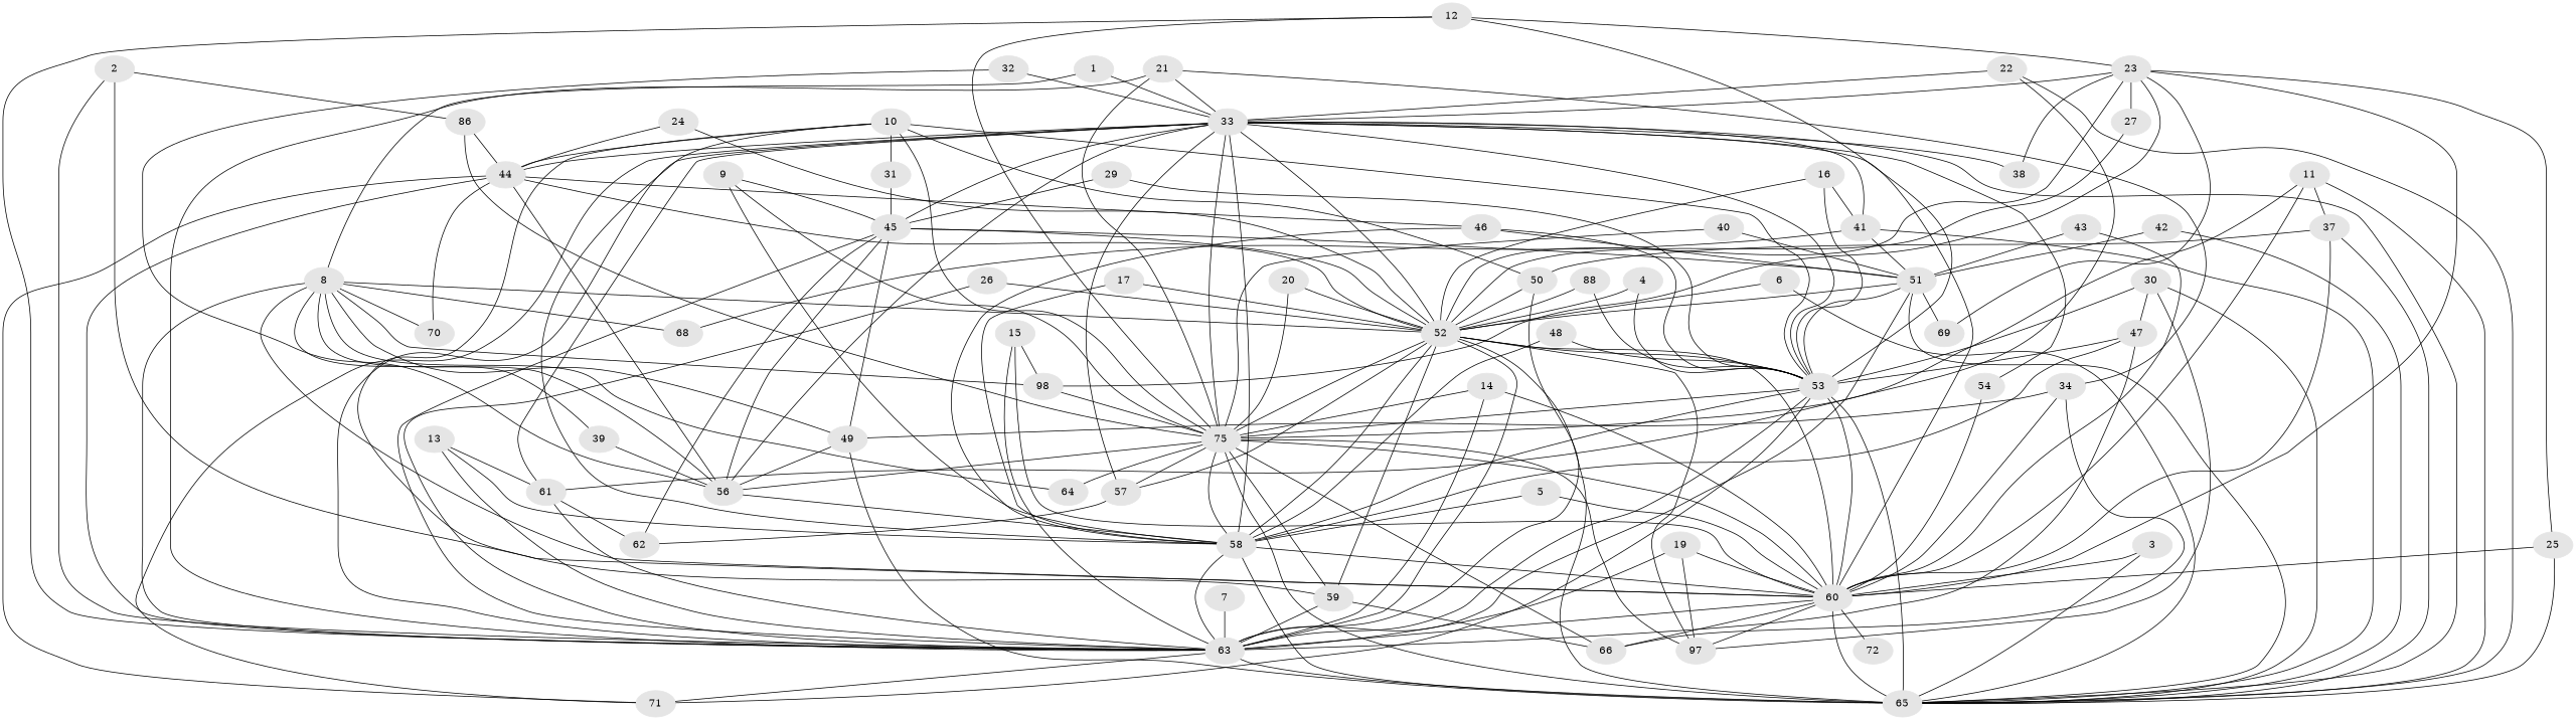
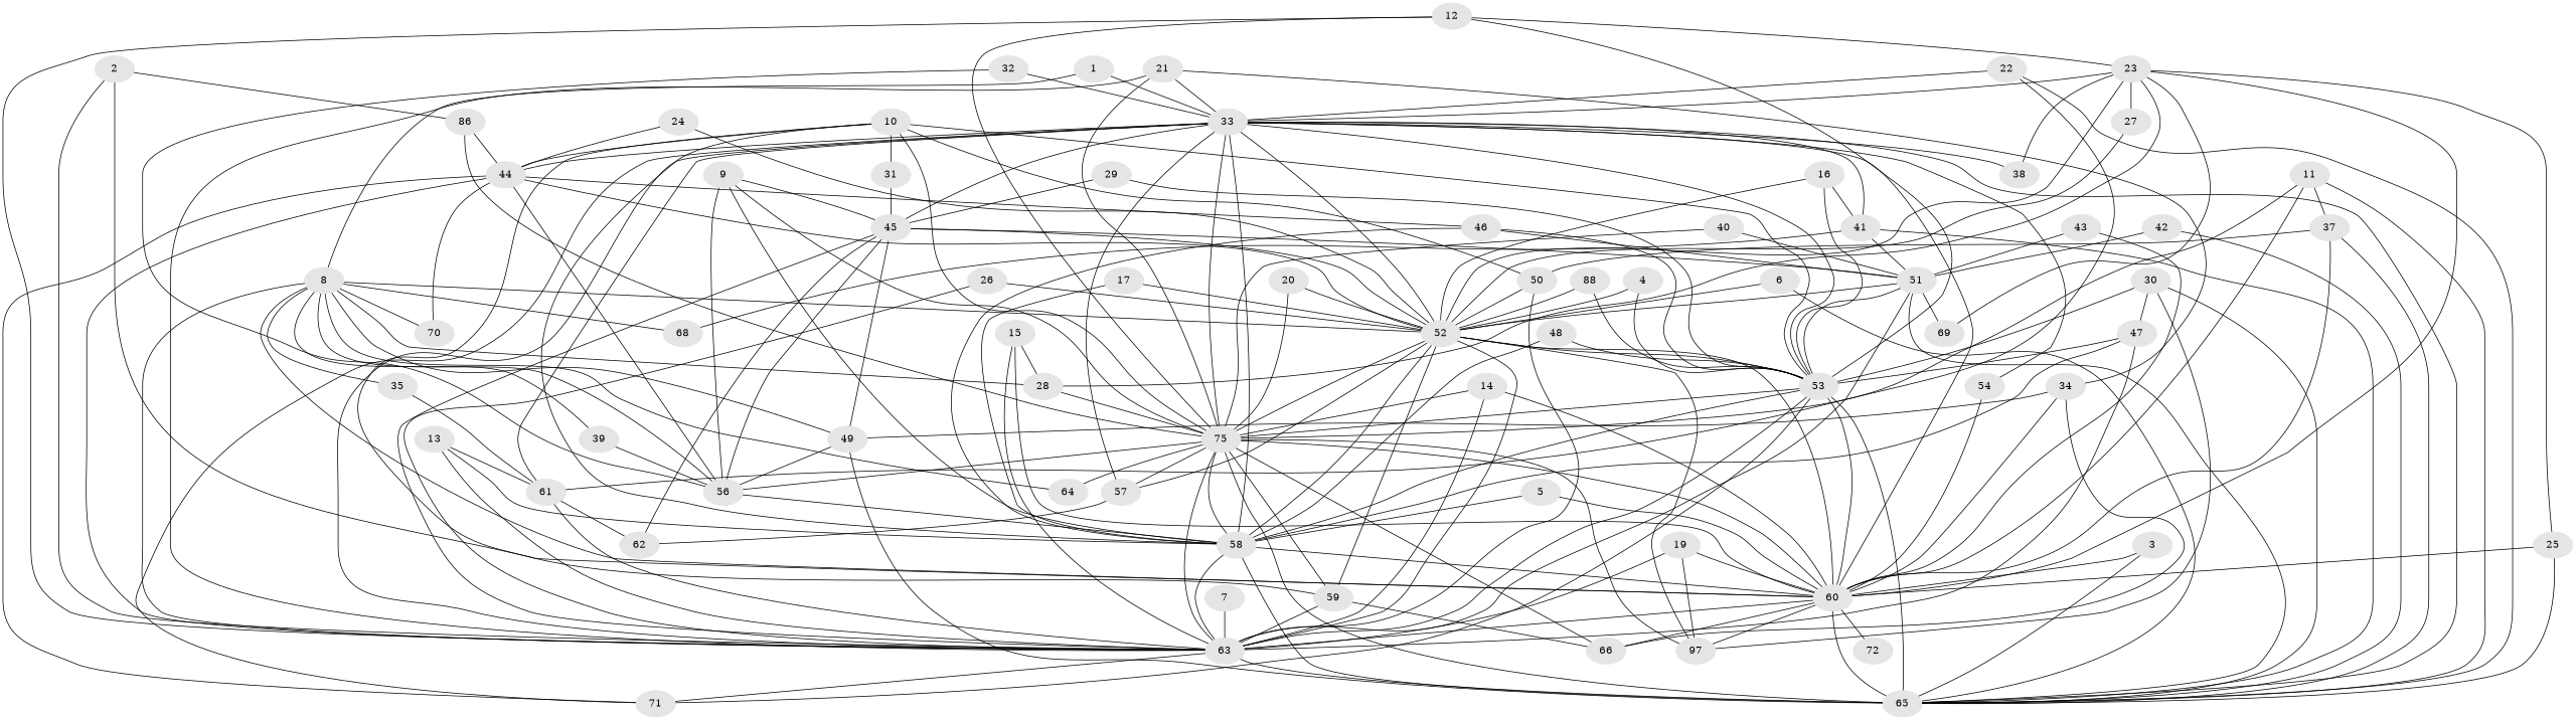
  graph {
    node [color=gray90 style=filled]
    edge [weight=1.0]
    1
    8
    33
    60
    63
    52
-   28 [label=98]
+   28
+   35
    39
    49
    56
    64
    68
    70
    65
    53
    58
    45
    n19 [label=75]
    44
    61
    41
    38
    54
    57
    71
    n27 [label=86]
    2
    n29 [label=97]
    66
    72
    3
    4
    59
    5
    6
    7
    9
    51
    62
    10
    31
    50
    46
    11
    37
    12
    23
    25
    27
    69
    13
    14
    15
    16
    17
    n57 [label=88]
    19
    20
    21
    34
    22
    24
    26
    29
    30
    47
    32
    40
    42
    43
    48
    1 -- 8
    1 -- 33
    8 -- 60
    8 -- 63
    8 -- 52
    8 -- 28
+   8 -- 35
    8 -- 39
    8 -- 49
    8 -- 56
    8 -- 64
    8 -- 68
    8 -- 70
    33 -- 60 [weight=2.0]
    33 -- 63
    33 -- 52 [weight=2.0]
-   33 -- 56 [weight=2.0]
+   9 -- 56 [weight=2.0]
    33 -- 65 [weight=2.0]
    33 -- 53
    33 -- 58
    33 -- 45
    33 -- n19
    33 -- 44 [weight=2.0]
    33 -- 61
    33 -- 41
    33 -- 38
    33 -- 54
    33 -- 57
    33 -- 71
    60 -- 63 [weight=3.0]
    60 -- 65 [weight=5.0]
    60 -- n29
    60 -- 66
    60 -- 72 [weight=2.0]
    63 -- 65 [weight=2.0]
    63 -- 71
    52 -- 60 [weight=2.0]
    52 -- 63
-   52 -- 65 [weight=2.0]
    52 -- 53
    52 -- 58
    52 -- n19
    52 -- 57 [weight=2.0]
    52 -- n29
    52 -- 59
    28 -- n19
+   35 -- 61
    39 -- 56
    49 -- 56
    49 -- 65
    56 -- 58
    53 -- 60 [weight=2.0]
    53 -- 63
    53 -- 65 [weight=3.0]
    53 -- 58
    53 -- n19
    53 -- 71
    58 -- 60 [weight=3.0]
    58 -- 63
    58 -- 65 [weight=3.0]
    45 -- 63
    45 -- 52
    45 -- 49
    45 -- 56
    45 -- 51
    45 -- 62
    n19 -- 60 [weight=2.0]
+   n19 -- 63
    n19 -- 56
    n19 -- 64
    n19 -- 65 [weight=2.0]
    n19 -- 58
    n19 -- 57
    n19 -- n29
    n19 -- 66
    n19 -- 59
    44 -- 63 [weight=2.0]
    44 -- 52
    44 -- 56
    44 -- 70
    44 -- 71
    44 -- 46
    61 -- 63
    61 -- 62
    41 -- 68
    41 -- 65
    41 -- 51
    54 -- 60
    57 -- 62
    n27 -- n19
    n27 -- 44
    2 -- 60
    2 -- 63
    2 -- n27
    3 -- 60
    3 -- 65
    4 -- 52
    4 -- 53
    59 -- 63 [weight=2.0]
    59 -- 66
    5 -- 60
    5 -- 58
    6 -- 52
    6 -- 65
    7 -- 63
    9 -- 58
    9 -- 45
    9 -- n19
    51 -- 63
    51 -- 52
    51 -- 65
    51 -- 53
    51 -- 69
    10 -- 53
    10 -- 58
    10 -- n19
    10 -- 44
    10 -- 59
    10 -- 31
    10 -- 50
    31 -- 45
    50 -- 63
    50 -- 52
    46 -- 53
    46 -- 58
    46 -- 51
    11 -- 60
    11 -- 65
    11 -- n19
    11 -- 37
    37 -- 60
    37 -- 65
    37 -- 50
    12 -- 63
    12 -- 53
    12 -- n19
    12 -- 23
    23 -- 33
    23 -- 60
    23 -- 52
    23 -- 28
    23 -- 38
    23 -- 25
    23 -- 27
    23 -- 69
    25 -- 60
    25 -- 65
    27 -- 52
    13 -- 63
    13 -- 58
    13 -- 61
    14 -- 60
    14 -- 63
    14 -- n19
    15 -- 60
    15 -- 63
    15 -- 28
    16 -- 52
    16 -- 53
    16 -- 41
    17 -- 52
    17 -- 58
    n57 -- 52
    n57 -- 53
    19 -- 60
    19 -- 63
    19 -- n29
    20 -- 52
    20 -- n19
    21 -- 33
    21 -- 63
    21 -- n19
    21 -- 34
    34 -- 60
    34 -- 49
    34 -- 66
    22 -- 33
    22 -- 65
    22 -- 61
    24 -- 52
    24 -- 44
    26 -- 63
    26 -- 52
    29 -- 53
    29 -- 45
    30 -- 65
    30 -- 53
    30 -- n29
    30 -- 47
    47 -- 63 [weight=2.0]
    47 -- 53
    47 -- 58
    32 -- 33
    32 -- 56
    40 -- n19
    40 -- 51
    42 -- 65
    42 -- 51
    43 -- 60
    43 -- 51
    48 -- 53
    48 -- 58
  }
